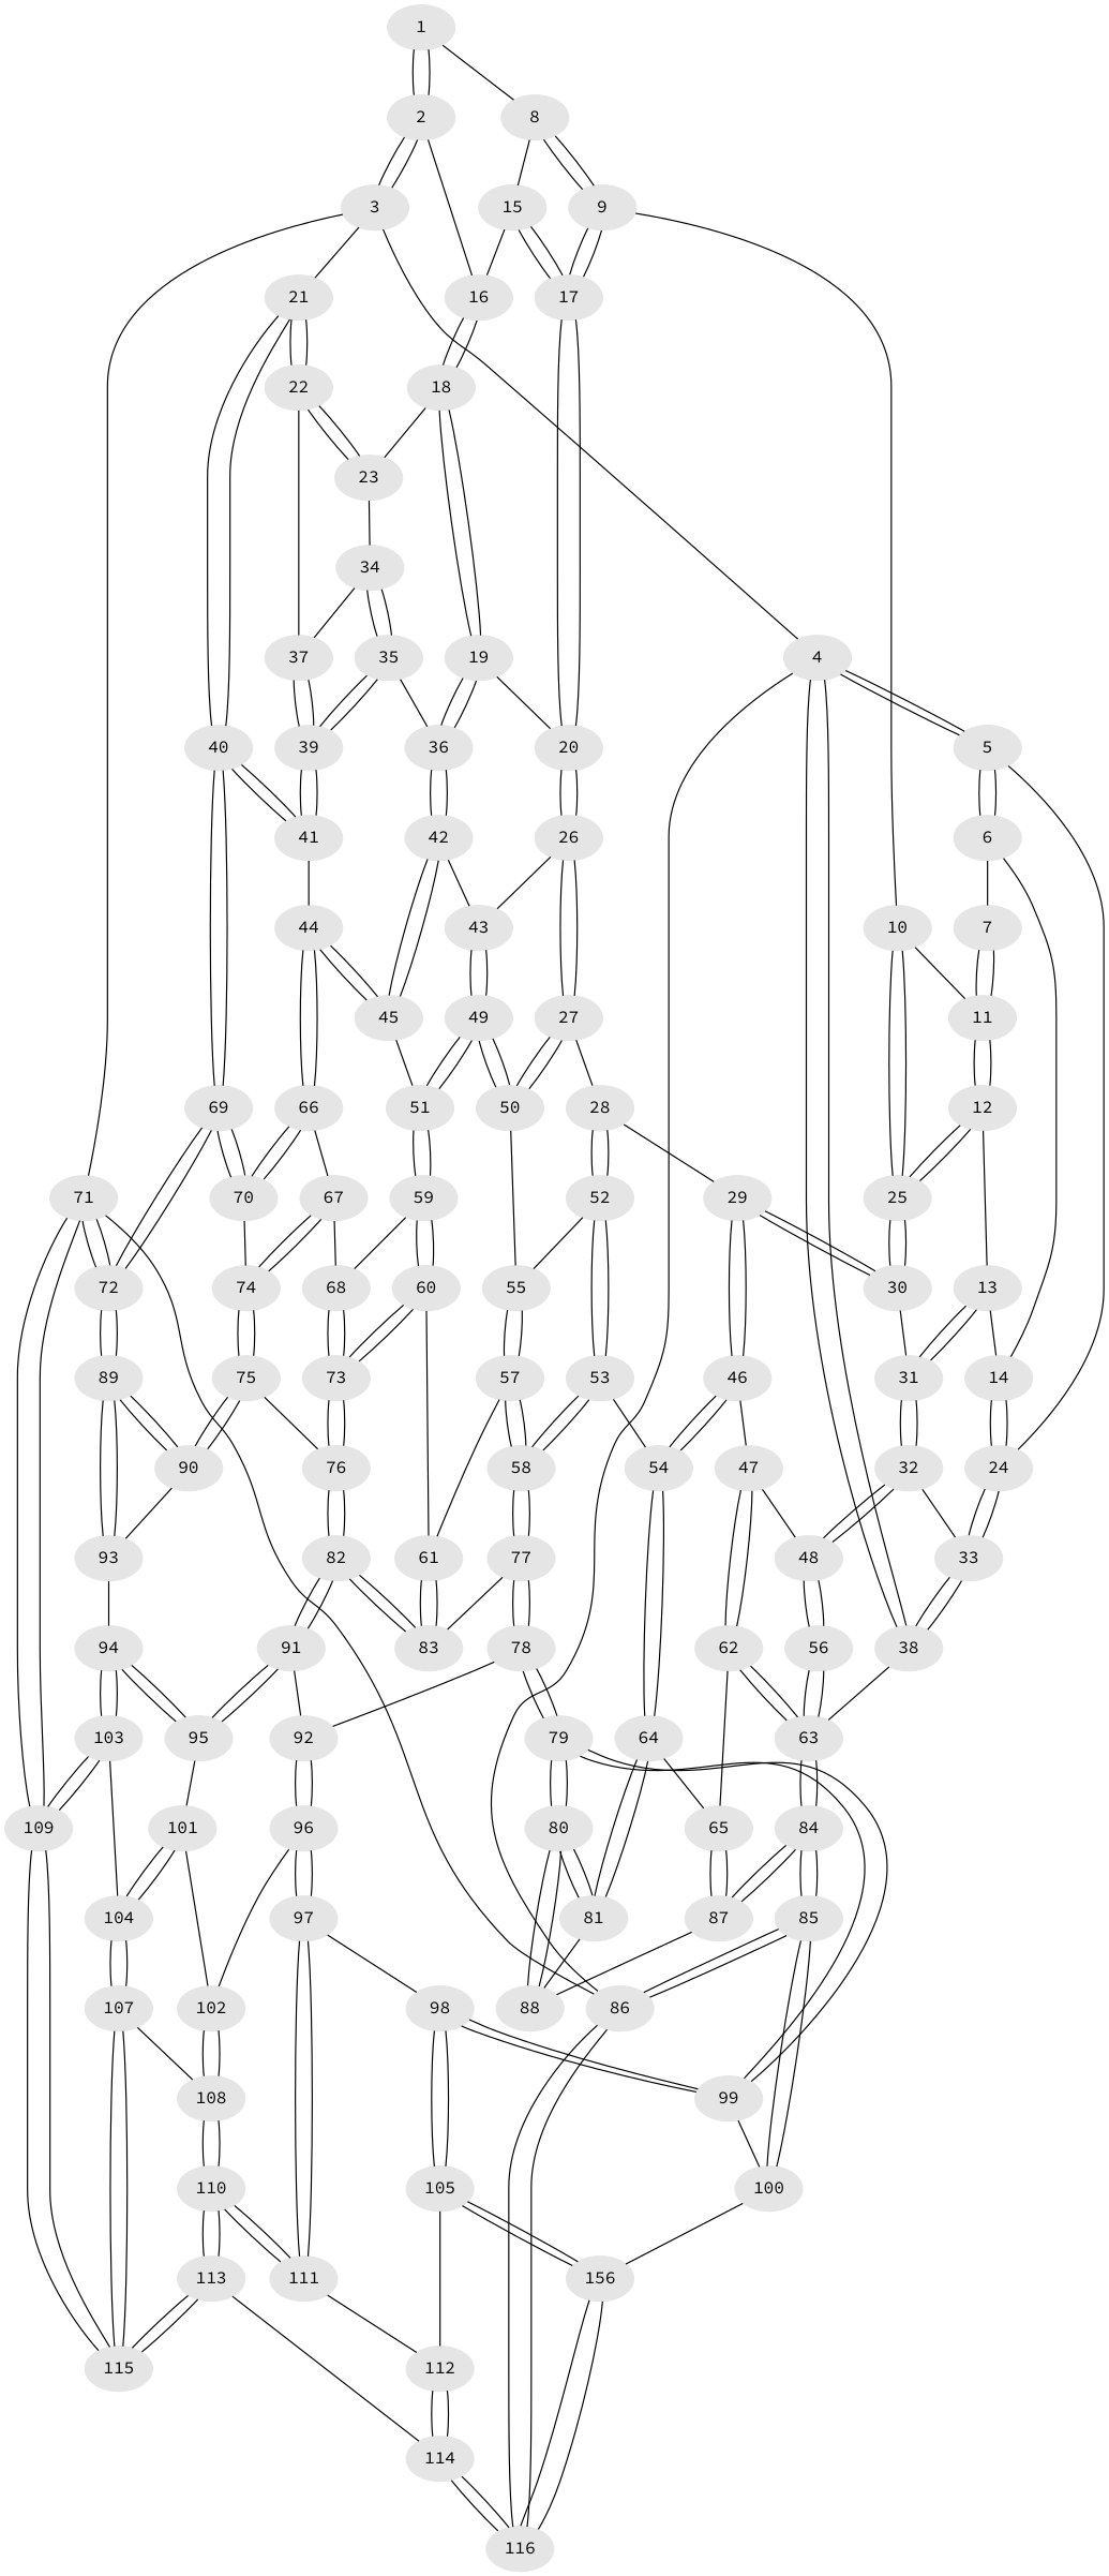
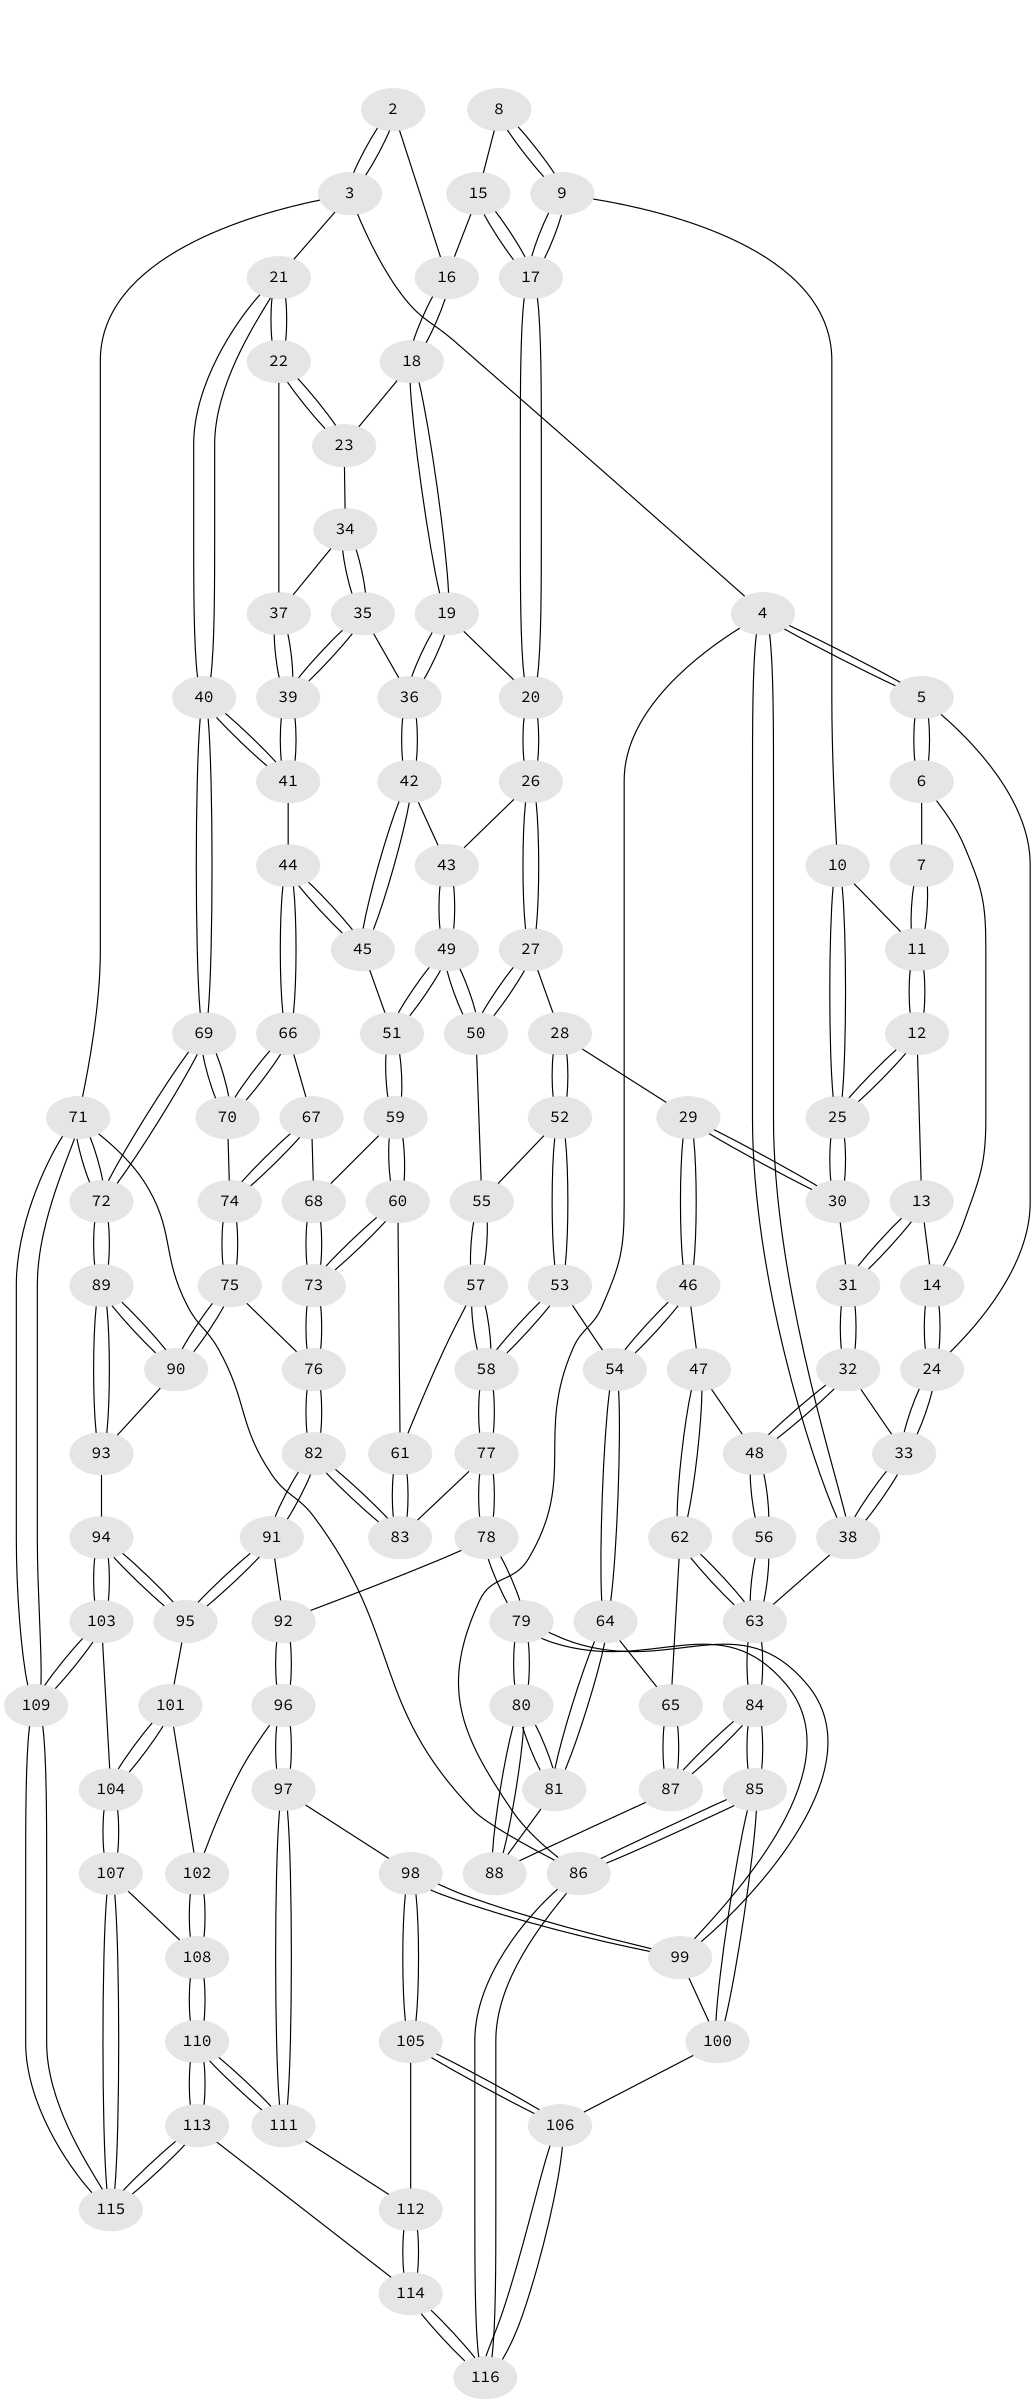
  graph {
    fontname="Source Code Pro"
    node [color=gray90 fontname="Source Code Pro" style=filled]
    edge [fontname="Source Code Pro"]
-   1
    2
    8
    3
    16
    9
    15
    4
    21
    71
    18
    5
    38
    86
    22
    40
    72
    109
    6
    24
    63
    116
    7
    14
    33
    11
    12
    10
    17
    25
    20
    30
    13
    31
    32
    19
    23
    26
    36
    34
    42
    27
    43
    37
    41
    69
    39
    35
    28
    50
    49
    29
    52
    55
    46
    53
    47
    54
    48
    56
    45
    44
    70
    66
    51
    67
    59
    62
    64
    65
    57
    60
    68
    58
    77
    81
    61
    84
    83
    78
    73
    76
    87
    85
    88
    74
    75
    89
    115
    90
    93
    82
    91
    79
    92
    80
    99
    96
    100
    95
-   106 [label=156]
+   106
    94
    101
    97
    102
    103
    104
    98
    111
    108
    105
    112
    107
    110
    114
    113
-   1 -- 2
-   1 -- 2
-   1 -- 8
    2 -- 3
    2 -- 3
    2 -- 16
    8 -- 9
    8 -- 9
    8 -- 15
    3 -- 4
    3 -- 21
    3 -- 71
    16 -- 18
    16 -- 18
    9 -- 10
    9 -- 17
    9 -- 17
    15 -- 16
    15 -- 17
    15 -- 17
    4 -- 5
    4 -- 5
    4 -- 38
    4 -- 38
    4 -- 86
    21 -- 22
    21 -- 22
    21 -- 40
    21 -- 40
    71 -- 86
    71 -- 72
    71 -- 72
    71 -- 109
    71 -- 109
    18 -- 19
    18 -- 19
    18 -- 23
    5 -- 6
    5 -- 6
    5 -- 24
    38 -- 63
    86 -- 116
    86 -- 116
    22 -- 23
    22 -- 23
    22 -- 37
    40 -- 41
    40 -- 41
    40 -- 69
    40 -- 69
    72 -- 89
    72 -- 89
    109 -- 115
    109 -- 115
    6 -- 7
    6 -- 14
    24 -- 33
    24 -- 33
    63 -- 84
    63 -- 84
    7 -- 11
    7 -- 11
    14 -- 24
    14 -- 24
    33 -- 38
    33 -- 38
    11 -- 12
    11 -- 12
    12 -- 25
    12 -- 25
    12 -- 13
    10 -- 11
    10 -- 25
    10 -- 25
    17 -- 20
    17 -- 20
    25 -- 30
    25 -- 30
    20 -- 26
    20 -- 26
    30 -- 31
    13 -- 14
    13 -- 31
    13 -- 31
    31 -- 32
    31 -- 32
    32 -- 33
    32 -- 48
    32 -- 48
    19 -- 20
    19 -- 36
    19 -- 36
    23 -- 34
    26 -- 27
    26 -- 27
    26 -- 43
    36 -- 42
    36 -- 42
    34 -- 37
    34 -- 35
    34 -- 35
    42 -- 43
    42 -- 45
    42 -- 45
    27 -- 28
    27 -- 50
    27 -- 50
    43 -- 49
    43 -- 49
    37 -- 39
    37 -- 39
    41 -- 44
    69 -- 72
    69 -- 72
    69 -- 70
    69 -- 70
    39 -- 41
    39 -- 41
    35 -- 36
    35 -- 39
    35 -- 39
    28 -- 29
    28 -- 52
    28 -- 52
    50 -- 55
    49 -- 50
    49 -- 50
    49 -- 51
    49 -- 51
    29 -- 30
    29 -- 30
    29 -- 46
    29 -- 46
    52 -- 55
    52 -- 53
    52 -- 53
    55 -- 57
    55 -- 57
    46 -- 47
    46 -- 54
    46 -- 54
    53 -- 54
    53 -- 58
    53 -- 58
    47 -- 48
    47 -- 62
    47 -- 62
    54 -- 64
    54 -- 64
    48 -- 56
    48 -- 56
    56 -- 63
    56 -- 63
    45 -- 51
    44 -- 45
    44 -- 45
    44 -- 66
    44 -- 66
    70 -- 74
    66 -- 70
    66 -- 70
    66 -- 67
    51 -- 59
    51 -- 59
    67 -- 68
    67 -- 74
    67 -- 74
    59 -- 60
    59 -- 60
    59 -- 68
    62 -- 63
    62 -- 63
    62 -- 65
    64 -- 65
    64 -- 81
    64 -- 81
    65 -- 87
    65 -- 87
    57 -- 58
    57 -- 58
    57 -- 61
    60 -- 61
    60 -- 73
    60 -- 73
    68 -- 73
    68 -- 73
    58 -- 77
    58 -- 77
    77 -- 83
    77 -- 78
    77 -- 78
    81 -- 88
    61 -- 83
    61 -- 83
    84 -- 87
    84 -- 87
    84 -- 85
    84 -- 85
    78 -- 79
    78 -- 79
    78 -- 92
    73 -- 76
    73 -- 76
    76 -- 82
    76 -- 82
    87 -- 88
    85 -- 86
    85 -- 86
    85 -- 100
    85 -- 100
    74 -- 75
    74 -- 75
    75 -- 76
    75 -- 90
    75 -- 90
    89 -- 90
    89 -- 90
    89 -- 93
    89 -- 93
    90 -- 93
    93 -- 94
    82 -- 83
    82 -- 83
    82 -- 91
    82 -- 91
    91 -- 92
    91 -- 95
    91 -- 95
    79 -- 80
    79 -- 80
    79 -- 99
    79 -- 99
    92 -- 96
    92 -- 96
    80 -- 81
    80 -- 81
    80 -- 88
    80 -- 88
    99 -- 100
    96 -- 97
    96 -- 97
    96 -- 102
    100 -- 106
    95 -- 101
    106 -- 116
    106 -- 116
    94 -- 95
    94 -- 95
    94 -- 103
    94 -- 103
    101 -- 102
    101 -- 104
    101 -- 104
    97 -- 98
    97 -- 111
    97 -- 111
    102 -- 108
    102 -- 108
    103 -- 109
    103 -- 109
    103 -- 104
    104 -- 107
    104 -- 107
    98 -- 99
    98 -- 99
    98 -- 105
    98 -- 105
    111 -- 112
    108 -- 110
    108 -- 110
    105 -- 106
    105 -- 106
    105 -- 112
    112 -- 114
    112 -- 114
    107 -- 115
    107 -- 115
    107 -- 108
    110 -- 111
    110 -- 111
    110 -- 113
    110 -- 113
    114 -- 116
    114 -- 116
    113 -- 115
    113 -- 115
    113 -- 114
  }
